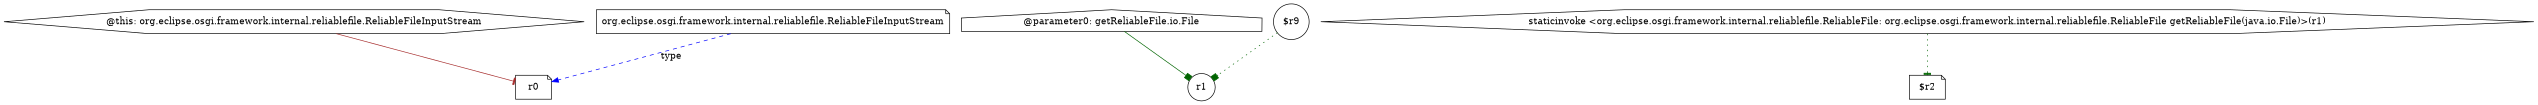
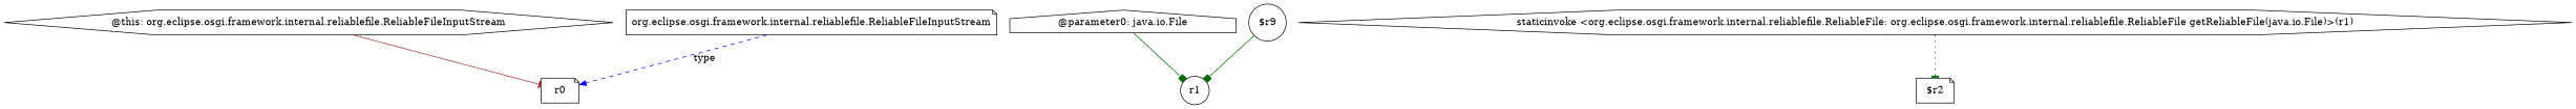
  digraph {
    node [shape=note]
    edge [arrowhead=tee color=darkgreen style=solid]
    n1 [label="@this: org.eclipse.osgi.framework.internal.reliablefile.ReliableFileInputStream" shape=hexagon]
    n2 [label=r0]
-   n3 [label="@parameter0: getReliableFile.io.File" shape=house]
+   n3 [label="@parameter0: java.io.File" shape=house]
    n4 [label=r1 shape=circle]
    n5 [label="$r9" shape=circle]
    n6 [label="org.eclipse.osgi.framework.internal.reliablefile.ReliableFileInputStream"]
    n7 [label="staticinvoke <org.eclipse.osgi.framework.internal.reliablefile.ReliableFile: org.eclipse.osgi.framework.internal.reliablefile.ReliableFile getReliableFile(java.io.File)>(r1)" shape=hexagon]
    n8 [label="$r2"]
    n1 -> n2 [color=brown]
    n3 -> n4 [arrowhead=box]
-   n5 -> n4 [arrowhead=box style=dotted]
+   n5 -> n4 [arrowhead=box]
    n6 -> n2 [arrowhead=normal color=blue label=type style=dashed]
    n7 -> n8 [style=dotted]
  }
